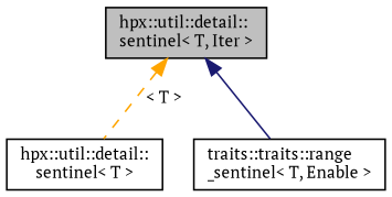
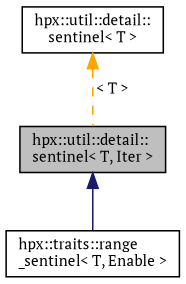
  digraph {
    fontname="PT Serif"
    node [color=black fillcolor=white fontname="PT Serif" fontsize=10 shape=record style=filled]
    edge [dir=back fontname="PT Serif" fontsize=10 labelfontname=Helvetica labelfontsize=10]
    n1 [fillcolor=grey75 fontcolor=black height=0.2 label="hpx::util::detail::\lsentinel\< T, Iter \>" width=0.4]
    n2 [height=0.2 label="hpx::util::detail::\lsentinel\< T \>" width=0.4]
-   n3 [height=0.2 label="traits::traits::range\l_sentinel\< T, Enable \>" width=0.4]
-   n1 -> n2 [color=orange label=" \< T \>" style=dashed]
+   n3 [height=0.2 label="hpx::traits::range\l_sentinel\< T, Enable \>" width=0.4]
+   n2 -> n1 [color=orange label=" \< T \>" style=dashed]
    n1 -> n3 [color=midnightblue style=solid]
  }
